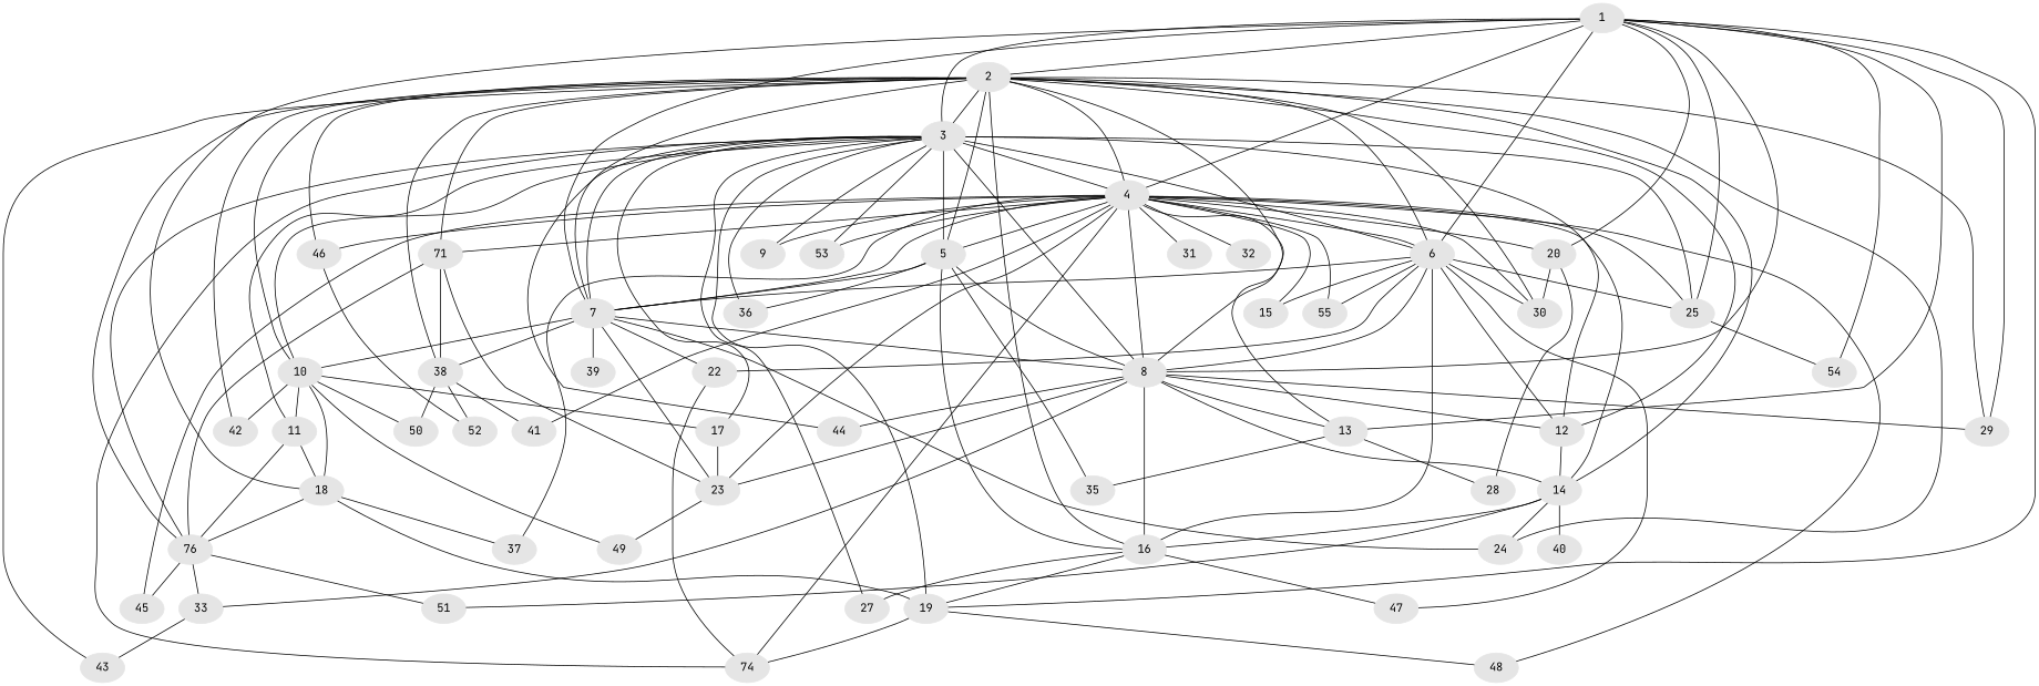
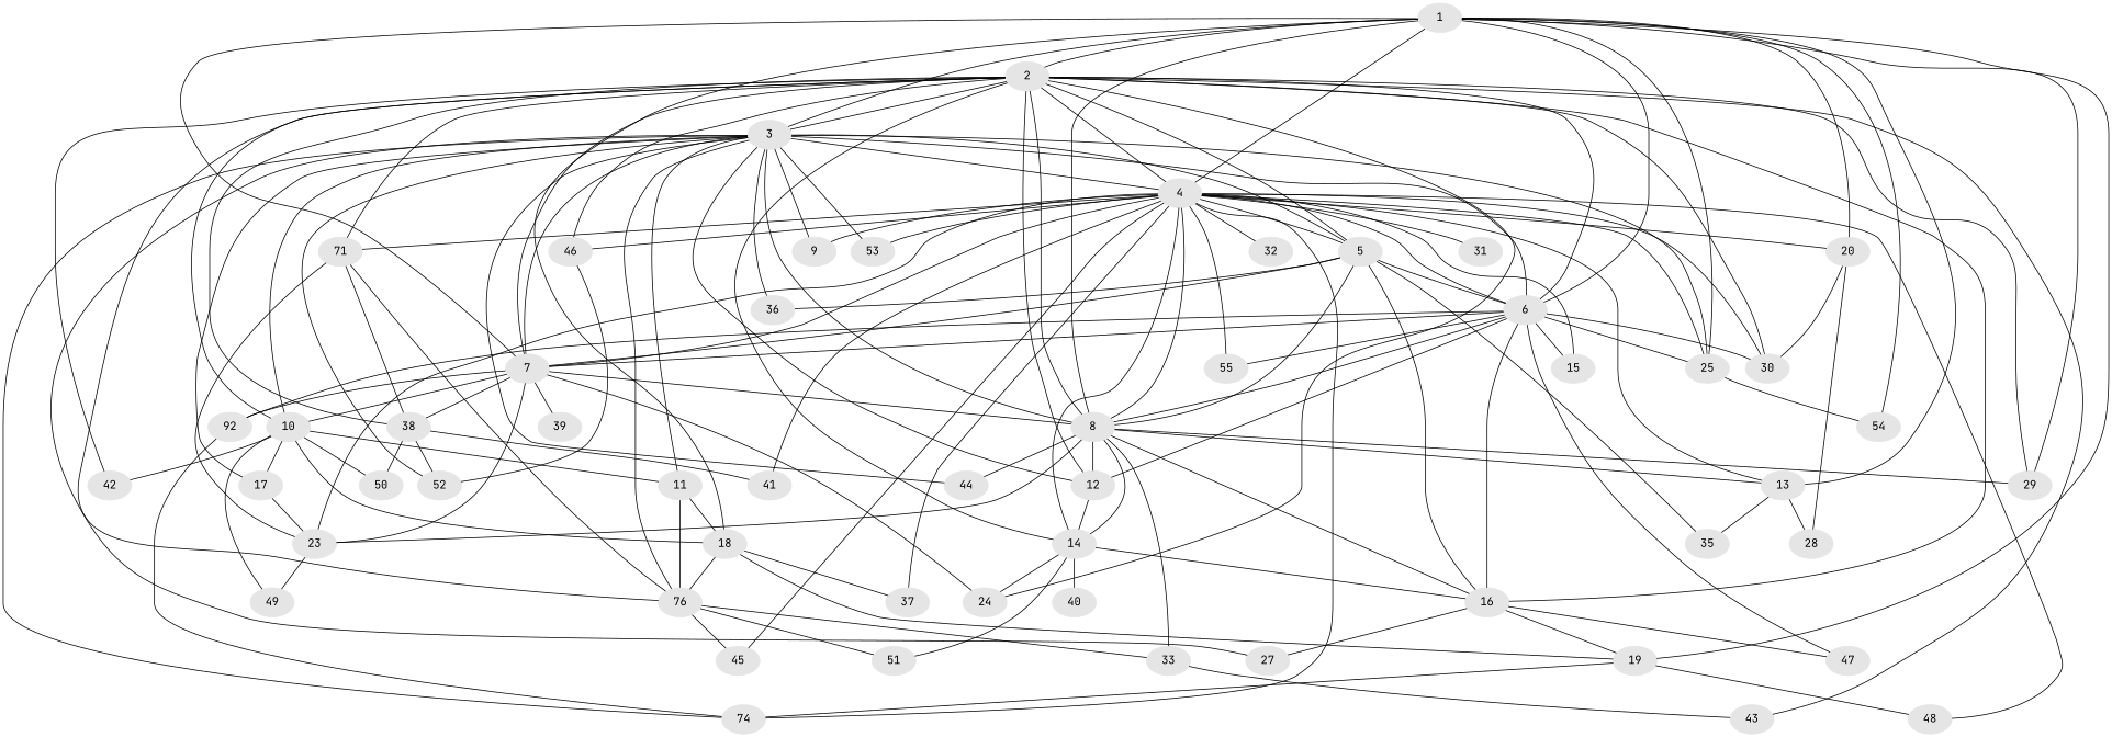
  graph {
    fontname="JetBrains Mono"
    node [color=gray90 fontname="JetBrains Mono" style=filled]
    edge [fontname="JetBrains Mono" weight=1.0]
    1
    2
    3
    4
    6
    7
    8
    13
    18
    19
    20
    25
    29
    54
    5
    10
    12
    14
    16
    n20 [label=71]
    24
    n22 [label=76]
    30
    38
    42
    43
    46
    9
    11
    27
    n31 [label=74]
    36
    44
    53
    17
    15
    23
    31
    32
    37
    41
    45
    48
    55
    35
-   22
+   22 [label=92]
    47
    39
    33
    28
    49
    50
    40
    51
    52
    1 -- 2 [weight=3.0]
    1 -- 3 [weight=4.0]
    1 -- 4 [weight=2.0]
    1 -- 6
    1 -- 7
    1 -- 8
    1 -- 13 [weight=2.0]
    1 -- 18
    1 -- 19 [weight=2.0]
    1 -- 20
    1 -- 25
    1 -- 29 [weight=2.0]
    1 -- 54
    2 -- 3 [weight=4.0]
    2 -- 4 [weight=3.0]
    2 -- 6 [weight=3.0]
    2 -- 7 [weight=3.0]
    2 -- 8 [weight=2.0]
    2 -- 29
    2 -- 5 [weight=2.0]
    2 -- 10
    2 -- 12
    2 -- 14
    2 -- 16
    2 -- n20 [weight=3.0]
    2 -- 24
    2 -- n22
    2 -- 30
    2 -- 38
    2 -- 42
    2 -- 43
    2 -- 46
    3 -- 4 [weight=3.0]
    3 -- 6 [weight=2.0]
    3 -- 7 [weight=2.0]
    3 -- 8 [weight=4.0]
-   3 -- 19 [weight=4.0]
+   3 -- 52 [weight=4.0]
    3 -- 25
    3 -- 5 [weight=2.0]
    3 -- 10
    3 -- 12
    3 -- n22 [weight=2.0]
    3 -- 9
    3 -- 11
    3 -- 27
    3 -- n31
    3 -- 36 [weight=2.0]
    3 -- 44
    3 -- 53
    3 -- 17
    4 -- 6
    4 -- 7
    4 -- 8
    4 -- 13
    4 -- 20 [weight=2.0]
    4 -- 25
    4 -- 5
    4 -- 14
    4 -- n20
    4 -- 30
    4 -- 46
    4 -- 9
    4 -- n31
    4 -- 53
    4 -- 15
    4 -- 23
    4 -- 31
    4 -- 32
    4 -- 37
    4 -- 41
    4 -- 45
    4 -- 48
    4 -- 55
    6 -- 7
    6 -- 8 [weight=2.0]
    6 -- 25
    6 -- 12
    6 -- 16 [weight=2.0]
    6 -- 30
    6 -- 15
    6 -- 55
    6 -- 22
    6 -- 47
    7 -- 8
    7 -- 10
    7 -- 24
    7 -- 38
    7 -- 23
    7 -- 22
    7 -- 39
    8 -- 13
    8 -- 29 [weight=2.0]
    8 -- 12
    8 -- 14
    8 -- 16
    8 -- 44
    8 -- 23
    8 -- 33
    13 -- 35
    13 -- 28
    18 -- 19
    18 -- n22
    18 -- 37
    19 -- n31
    19 -- 48
    20 -- 30
    20 -- 28
    25 -- 54
+   5 -- 6
    5 -- 7
    5 -- 8
    5 -- 16
    5 -- 36
    5 -- 35
    10 -- 18
    10 -- 42
    10 -- 11
    10 -- 17
    10 -- 49
    10 -- 50
    12 -- 14
    14 -- 16
    14 -- 24
    14 -- 40 [weight=2.0]
    14 -- 51
    16 -- 19
    16 -- 27
    16 -- 47
    n20 -- n22
    n20 -- 38
    n20 -- 23
    n22 -- 45
    n22 -- 33
    n22 -- 51
    38 -- 41
    38 -- 50
    38 -- 52
    46 -- 52
    11 -- 18
    11 -- n22
    17 -- 23
    23 -- 49
    22 -- n31
    33 -- 43
  }
